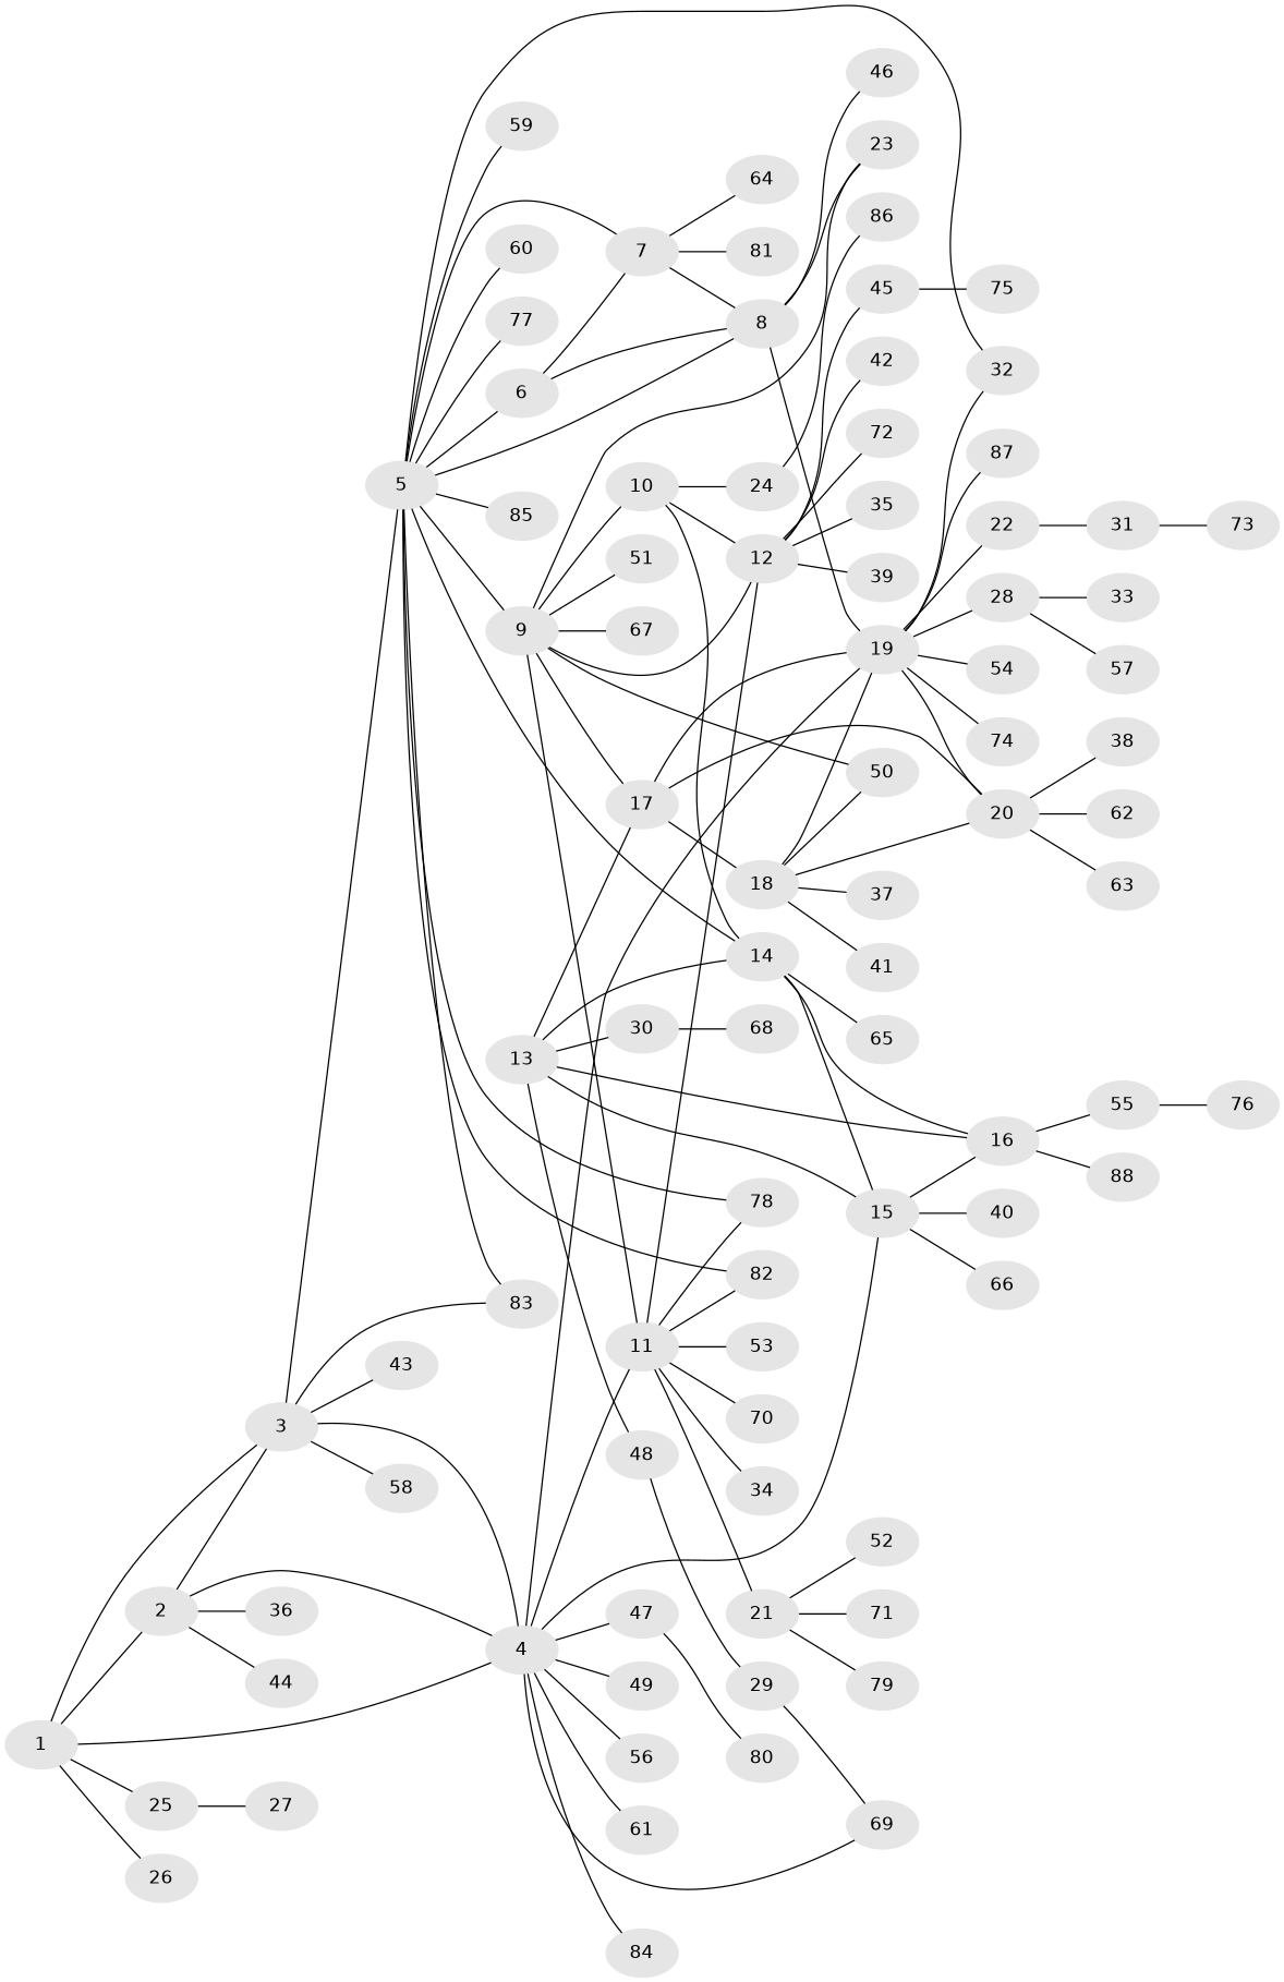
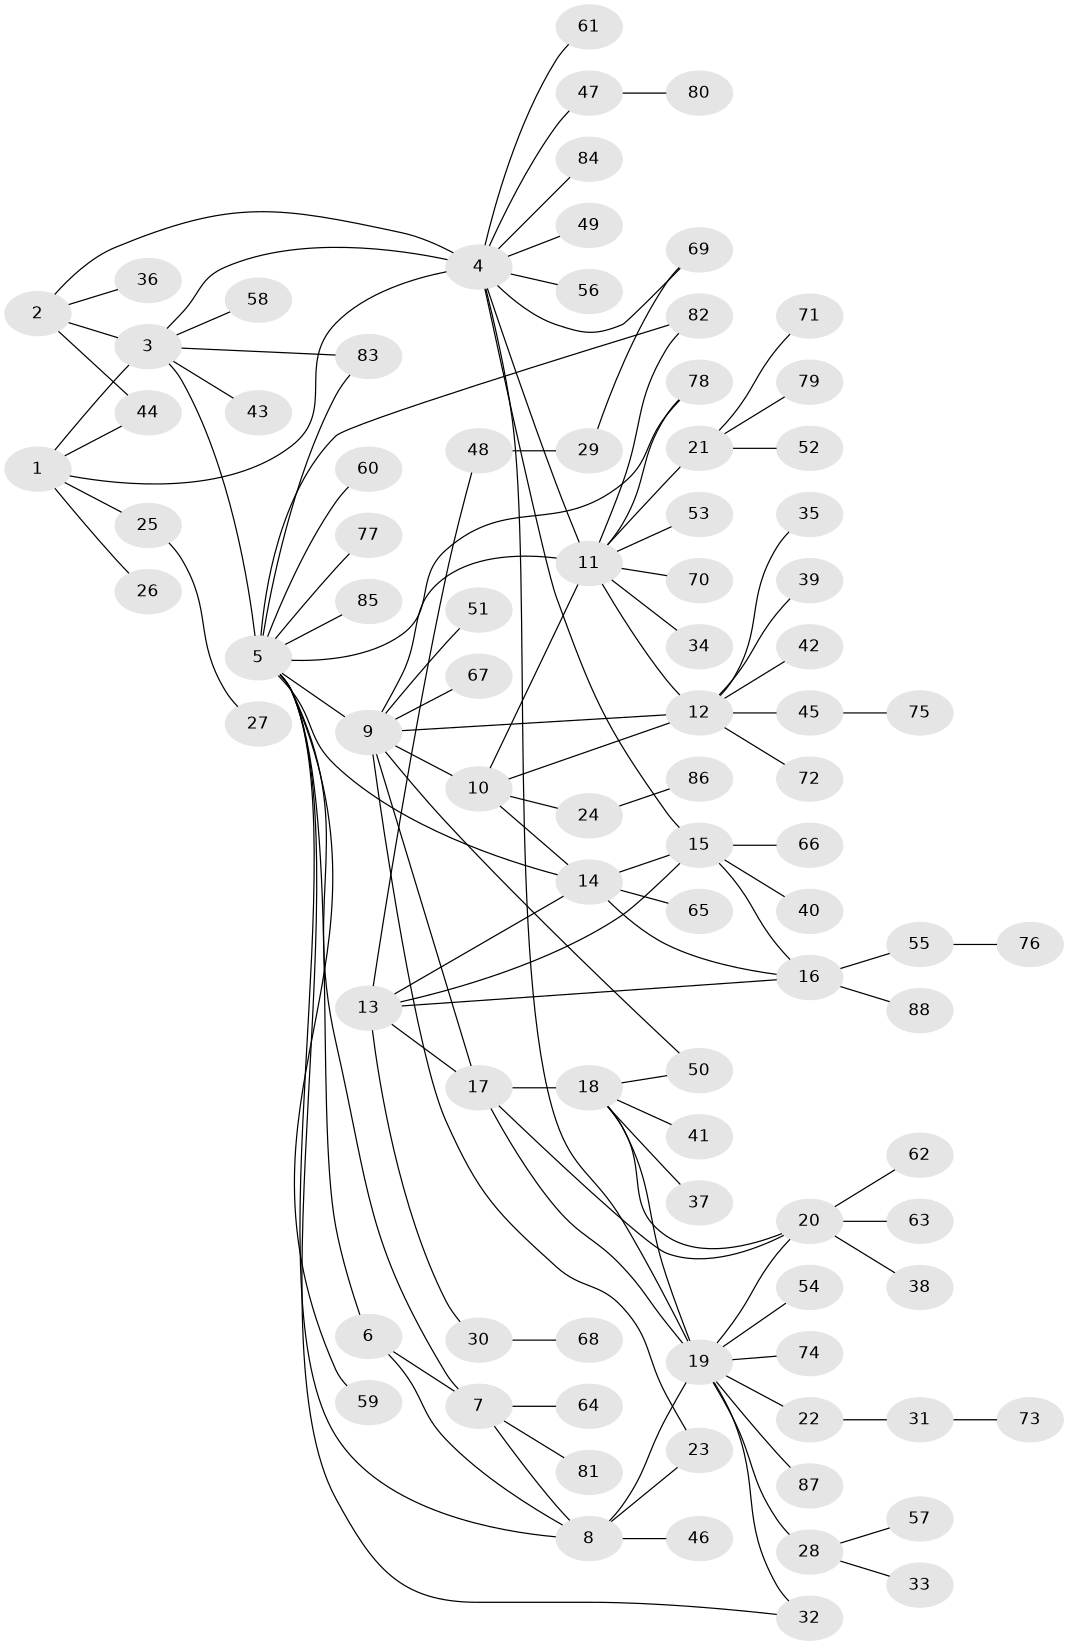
  graph {
    fontname="DejaVu Sans"
    rankdir=LR
    node [color=gray90 fontname="DejaVu Sans" style=filled]
    edge [fontname="DejaVu Sans"]
    1
    2
    3
    4
    25
    26
    36
    44
    5
    43
    58
    83
    11
    15
    19
    47
    49
    56
    61
    69
    84
    27
    6
    7
    8
    9
    14
    32
    59
    60
    77
    78
    82
    85
    12
    21
    34
    53
    70
    16
    40
    66
    20
    22
    28
    54
    74
    87
    80
    64
    81
    23
    46
    10
    17
    50
    51
    67
    65
    24
    35
    39
    42
    45
    72
    18
    86
    52
    71
    79
    75
    13
    30
    48
    55
    88
    29
    68
    76
    37
    41
    38
    62
    63
    31
    33
    57
    73
-   1 -- 2
+   1 -- 44
    1 -- 3
    1 -- 4
    1 -- 25
    1 -- 26
    2 -- 3
    2 -- 4
    2 -- 36
    2 -- 44
    3 -- 4
    3 -- 5
    3 -- 43
    3 -- 58
    3 -- 83
    4 -- 11
    4 -- 15
    4 -- 19
    4 -- 47
    4 -- 49
    4 -- 56
    4 -- 61
    4 -- 69
    4 -- 84
    25 -- 27
    5 -- 83
    5 -- 6
    5 -- 7
    5 -- 8
    5 -- 9
    5 -- 14
    5 -- 32
    5 -- 59
    5 -- 60
    5 -- 77
    5 -- 78
    5 -- 82
    5 -- 85
    11 -- 78
    11 -- 82
    11 -- 12
    11 -- 21
    11 -- 34
    11 -- 53
    11 -- 70
    15 -- 16
    15 -- 40
    15 -- 66
    19 -- 32
    19 -- 20
    19 -- 22
    19 -- 28
    19 -- 54
    19 -- 74
    19 -- 87
    47 -- 80
    6 -- 7
    6 -- 8
    7 -- 8
    7 -- 64
    7 -- 81
    8 -- 19
    8 -- 23
    8 -- 46
    9 -- 11
    9 -- 12
    9 -- 23
    9 -- 10
    9 -- 17
    9 -- 50
    9 -- 51
    9 -- 67
    14 -- 15
    14 -- 16
    14 -- 65
    12 -- 35
    12 -- 39
    12 -- 42
    12 -- 45
    12 -- 72
    21 -- 52
    21 -- 71
    21 -- 79
    16 -- 55
    16 -- 88
    20 -- 38
    20 -- 62
    20 -- 63
    22 -- 31
    28 -- 33
    28 -- 57
+   10 -- 11
    10 -- 14
    10 -- 12
    10 -- 24
    17 -- 19
    17 -- 20
    17 -- 18
    24 -- 86
    45 -- 75
    18 -- 19
    18 -- 20
    18 -- 50
    18 -- 37
    18 -- 41
    13 -- 15
    13 -- 14
    13 -- 16
    13 -- 17
    13 -- 30
    13 -- 48
    30 -- 68
    48 -- 29
    55 -- 76
    29 -- 69
    31 -- 73
  }
